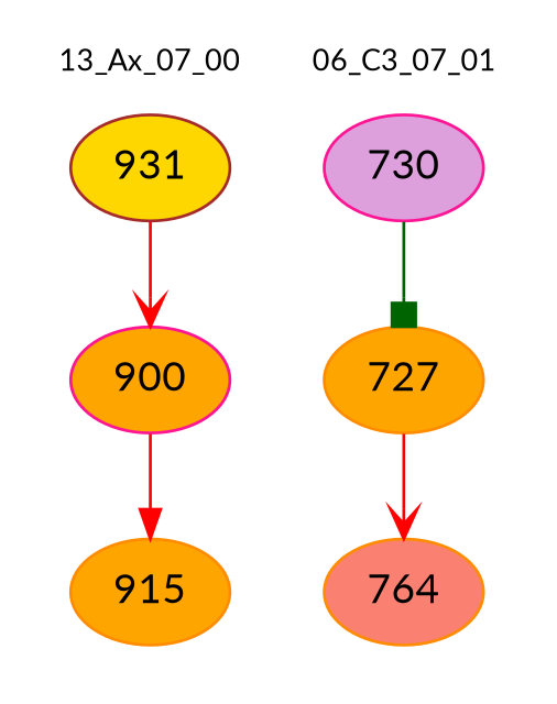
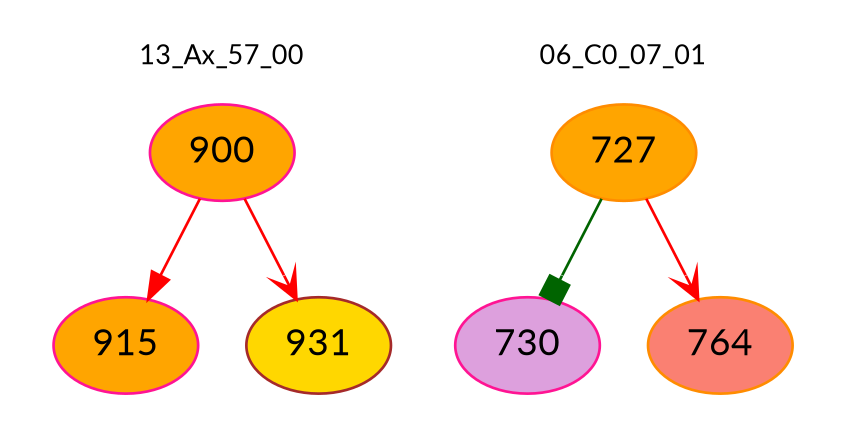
  digraph {
    fontname=Lato
    node [color=darkorange fillcolor=orange fontname=Lato style=filled]
    edge [arrowhead=vee color=red fontname=Lato]
-   n1 [label=915]
+   n1 [color=deeppink label=915]
    n2 [color=deeppink label=900]
    n3 [color=brown fillcolor=gold label=931]
    n4 [color=deeppink fillcolor=plum label=730]
    n5 [label=727]
    n6 [fillcolor=salmon label=764]
    subgraph cluster_1 {
      color=white
      fontsize=10
-     label="13_Ax_07_00"
+     label="13_Ax_57_00"
      n1
      n2
      n3
    }
    subgraph cluster_2 {
      color=white
      fontsize=10
-     label="06_C3_07_01"
+     label="06_C0_07_01"
      n4
      n5
      n6
    }
    n2 -> n1 [arrowhead=normal]
-   n3 -> n2
-   n4 -> n5 [arrowhead=box color=darkgreen]
+   n2 -> n3
+   n5 -> n4 [arrowhead=box color=darkgreen]
    n5 -> n6
  }
